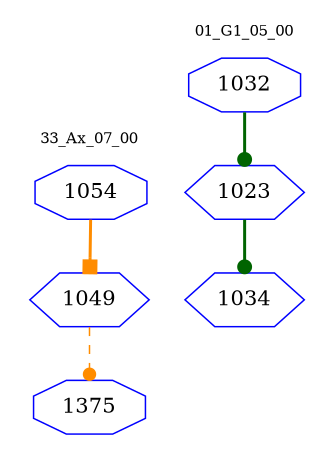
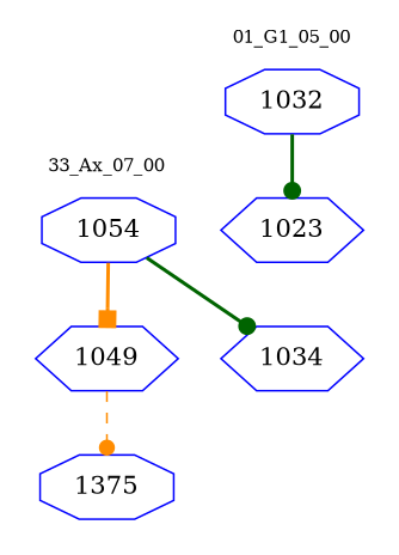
  digraph {
    node [color=blue shape=octagon]
    edge [arrowhead=dot color=darkorange style=bold]
    n1 [label=1054]
    n2 [label=1049 shape=hexagon]
    n3 [label=1375]
    n4 [label=1032]
    n5 [label=1023 shape=hexagon]
    n6 [label=1034 shape=hexagon]
    subgraph cluster_1 {
      color=white
      fontsize=10
      label="33_Ax_07_00"
      n1
      n2
      n3
    }
    subgraph cluster_2 {
      color=white
      fontsize=10
      label="01_G1_05_00"
      n4
      n5
      n6
    }
    n1 -> n2 [arrowhead=box]
    n2 -> n3 [style=dashed]
    n4 -> n5 [color=darkgreen]
-   n5 -> n6 [color=darkgreen]
+   n1 -> n6 [color=darkgreen]
  }
